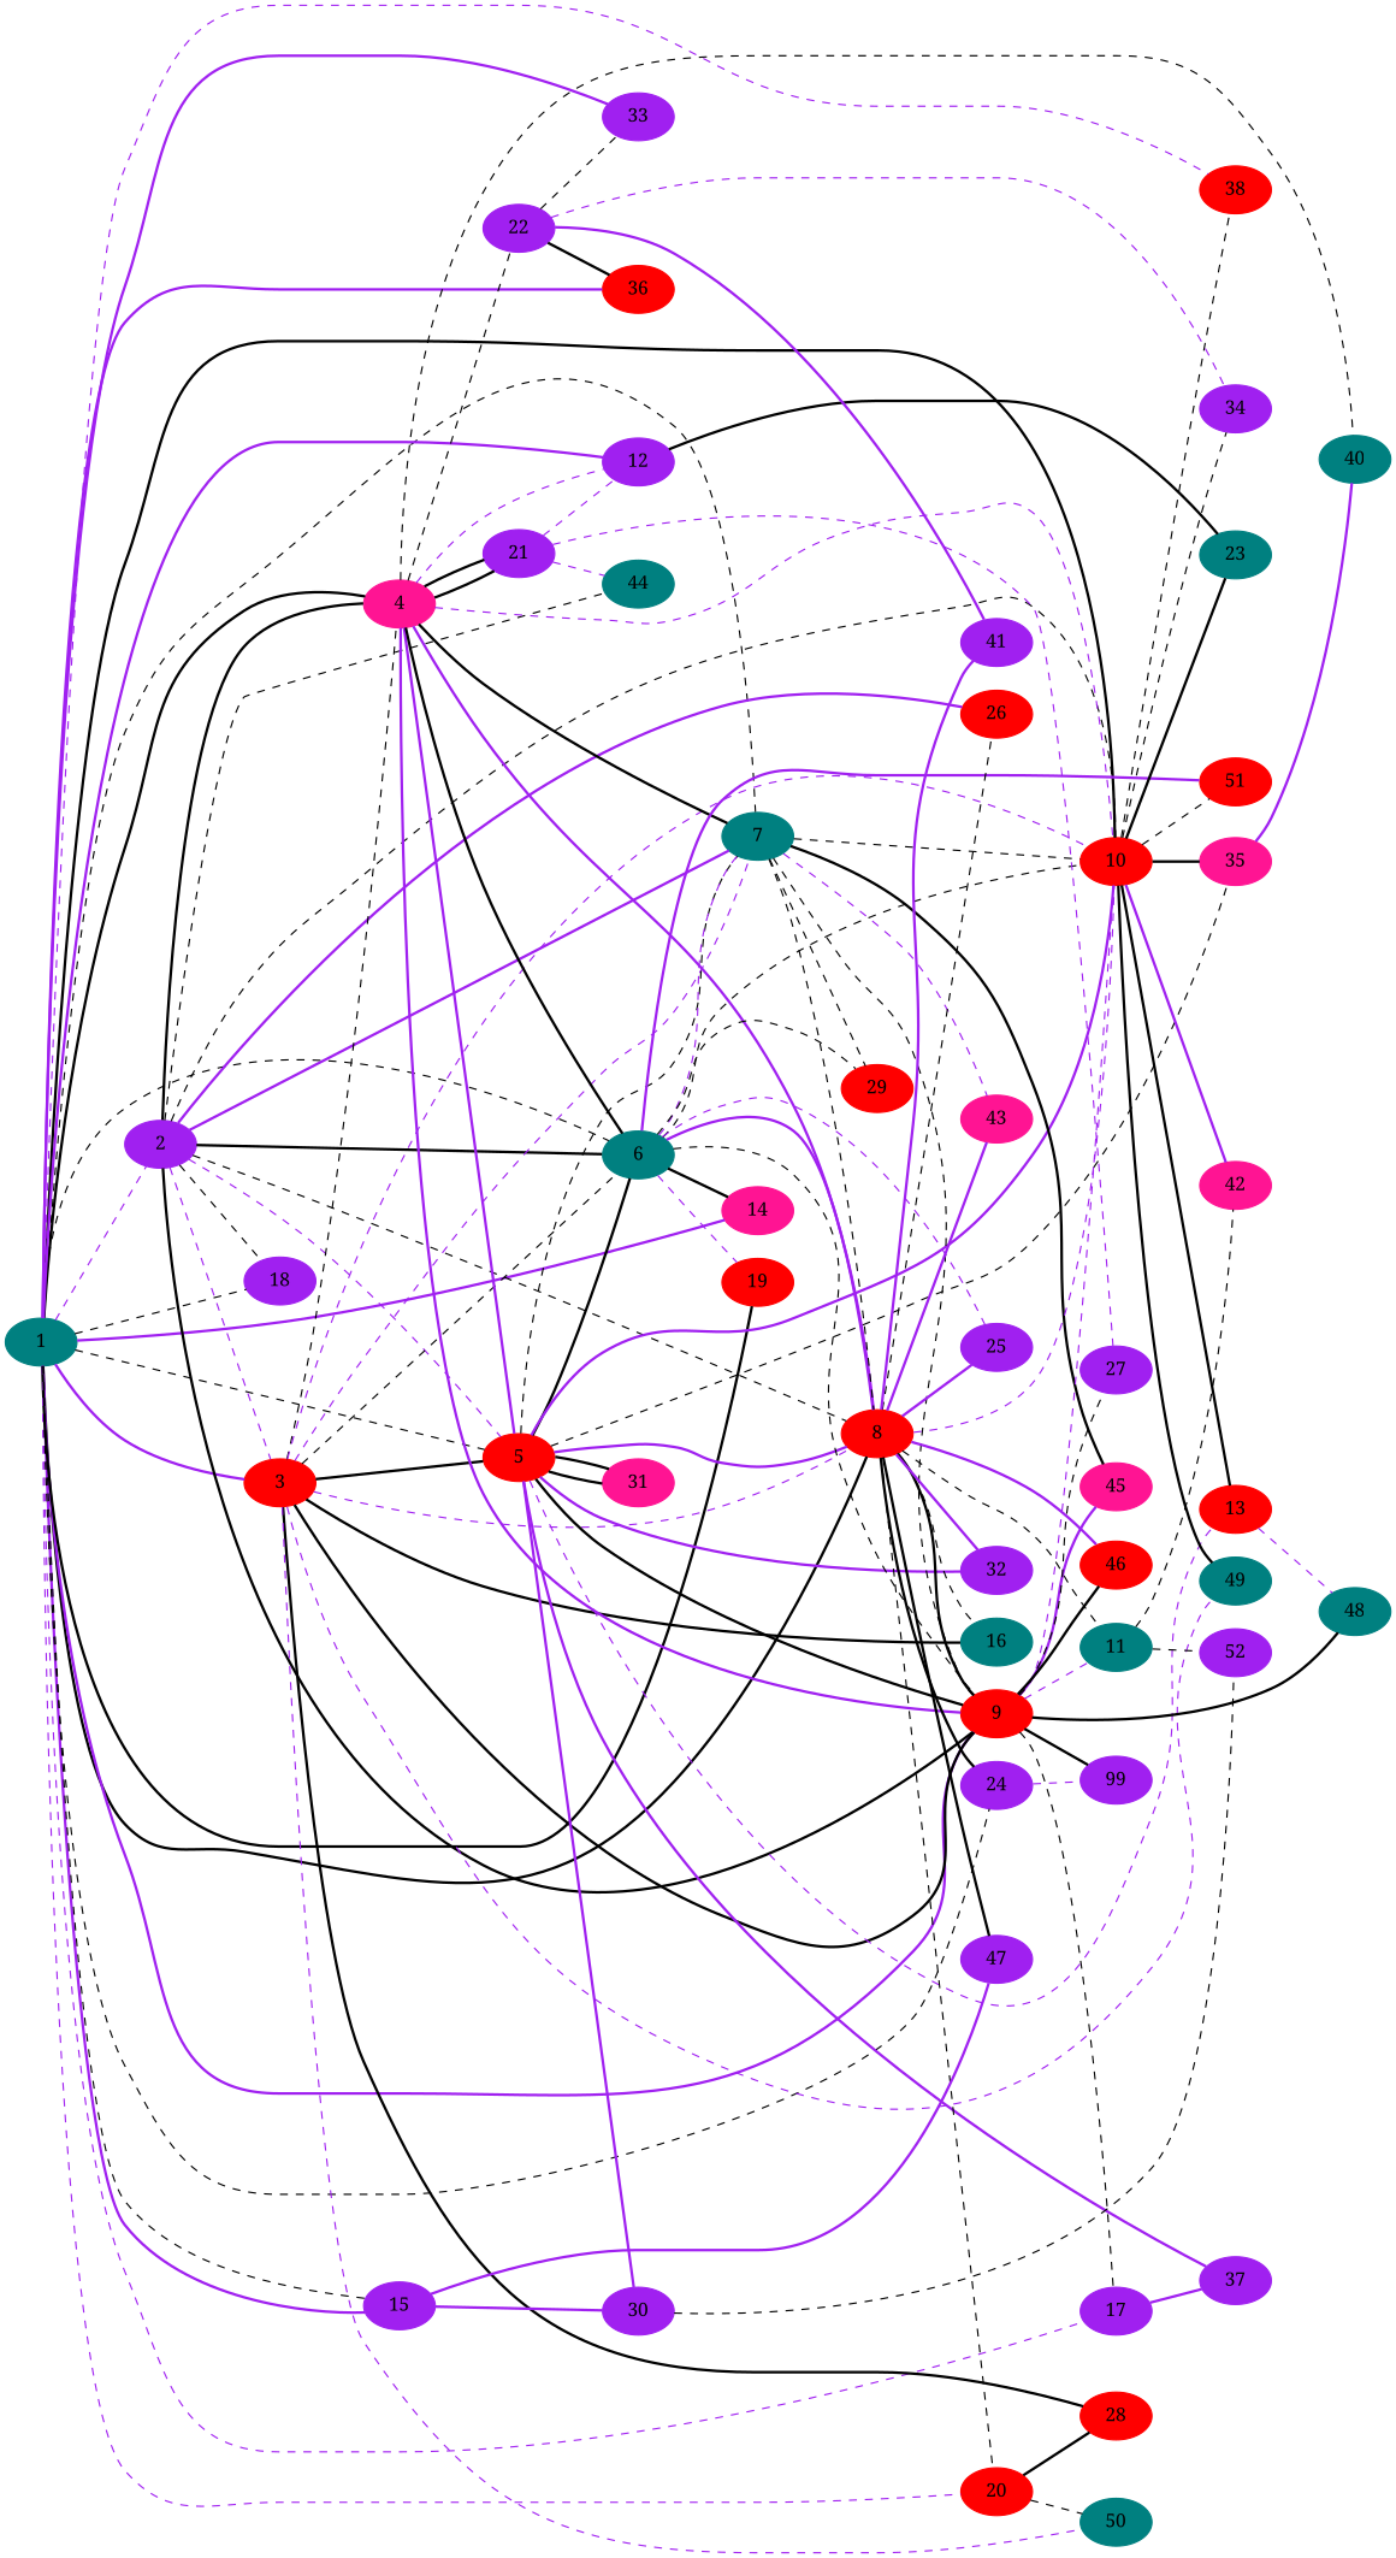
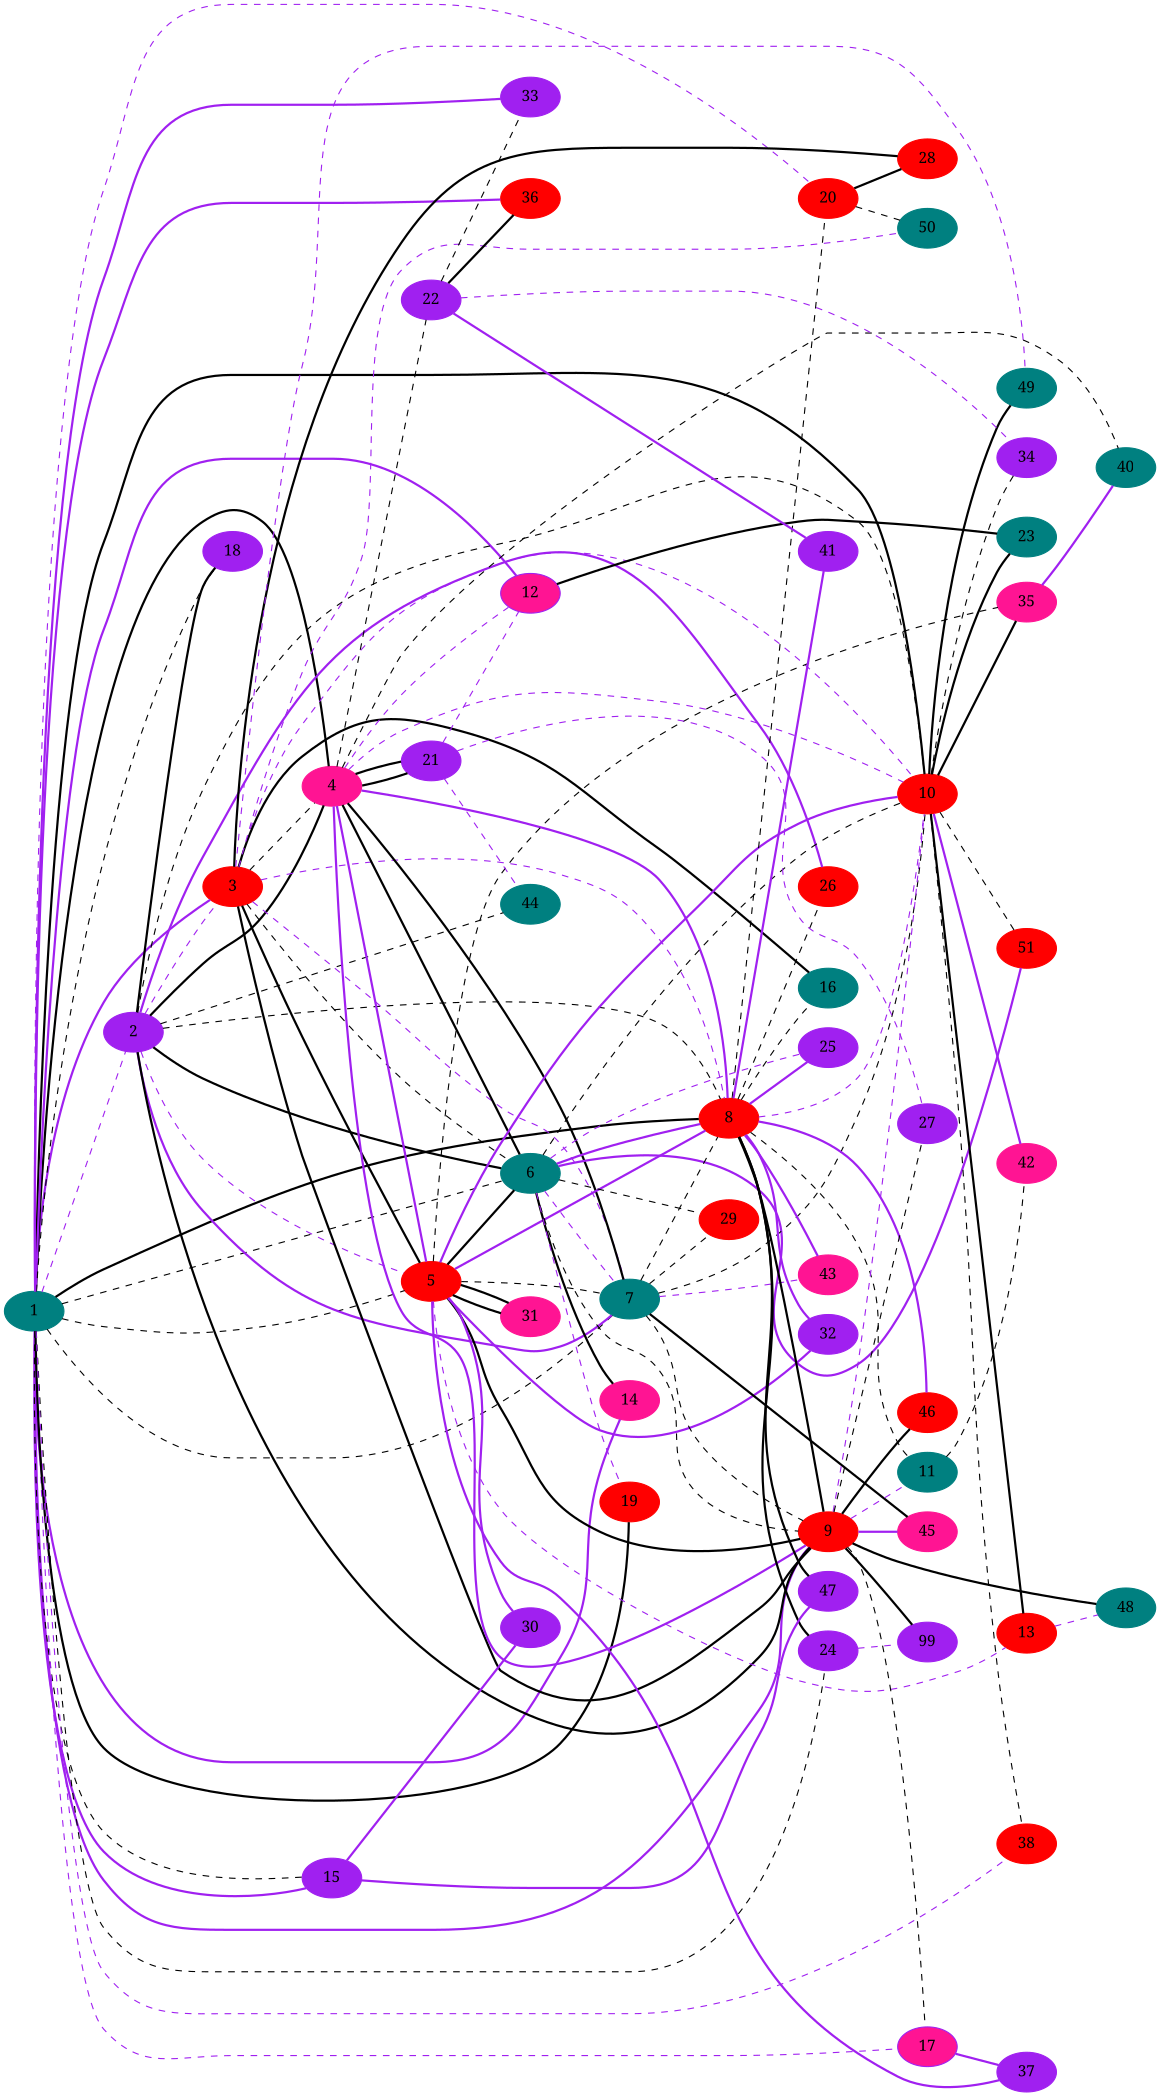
  graph {
    fontname="Noto Serif"
    rankdir=LR
    node [color=purple fontname="Noto Serif" style=filled]
    edge [color=black fontname="Noto Serif" style=bold]
    1 [color=teal]
    2
    3 [color=red]
    4 [color=deeppink]
    5 [color=red]
    6 [color=teal]
    7 [color=teal]
    8 [color=red]
    9 [color=red]
    10 [color=red]
-   12
+   12 [fillcolor=deeppink]
    14 [color=deeppink]
    15
-   17
+   17 [fillcolor=deeppink]
    18
    19 [color=red]
    20 [color=red]
    24
    33
    36 [color=red]
    38 [color=red]
    26 [color=red]
    44 [color=teal]
    16 [color=teal]
    28 [color=red]
    49 [color=teal]
    50 [color=teal]
    21
    22
    40 [color=teal]
    13 [color=red]
    30
    31 [color=deeppink]
    32
    35 [color=deeppink]
    37
    25
    29 [color=red]
    51 [color=red]
    43 [color=deeppink]
    45 [color=deeppink]
    11 [color=teal]
    41
    46 [color=red]
    47
    27
    n47 [label=99]
    48 [color=teal]
    23 [color=teal]
    34
    42 [color=deeppink]
-   52
    1 -- 2 [color=purple style=dashed]
    1 -- 3 [color=purple]
    1 -- 4
    1 -- 5 [style=dashed]
    1 -- 6 [style=dashed]
    1 -- 7 [style=dashed]
    1 -- 8
    1 -- 9 [color=purple]
    1 -- 10
    1 -- 12 [color=purple]
    1 -- 14 [color=purple]
    1 -- 15 [color=purple]
    1 -- 15 [style=dashed]
    1 -- 17 [color=purple style=dashed]
    1 -- 18 [style=dashed]
    1 -- 19
    1 -- 20 [color=purple style=dashed]
    1 -- 24 [style=dashed]
    1 -- 33 [color=purple]
    1 -- 36 [color=purple]
    1 -- 38 [color=purple style=dashed]
    2 -- 3 [color=purple style=dashed]
    2 -- 4
    2 -- 5 [color=purple style=dashed]
    2 -- 6
    2 -- 7 [color=purple]
    2 -- 8 [style=dashed]
    2 -- 9
    2 -- 10 [style=dashed]
-   2 -- 18 [style=dashed]
+   2 -- 18
    2 -- 26 [color=purple]
    2 -- 44 [style=dashed]
    3 -- 4 [style=dashed]
    3 -- 5
    3 -- 6 [style=dashed]
    3 -- 7 [color=purple style=dashed]
    3 -- 8 [color=purple style=dashed]
    3 -- 9
    3 -- 10 [color=purple style=dashed]
    3 -- 16
    3 -- 28
    3 -- 49 [color=purple style=dashed]
    3 -- 50 [color=purple style=dashed]
    4 -- 5 [color=purple]
    4 -- 6
    4 -- 7
    4 -- 8 [color=purple]
    4 -- 9 [color=purple]
    4 -- 10 [color=purple style=dashed]
    4 -- 12 [color=purple style=dashed]
    4 -- 21
    4 -- 21
    4 -- 22 [style=dashed]
    4 -- 40 [style=dashed]
    5 -- 6
    5 -- 7 [style=dashed]
    5 -- 8 [color=purple]
    5 -- 9
    5 -- 10 [color=purple]
    5 -- 13 [color=purple style=dashed]
    5 -- 30 [color=purple]
    5 -- 31
    5 -- 31
    5 -- 32 [color=purple]
    5 -- 35 [style=dashed]
    5 -- 37 [color=purple]
    6 -- 7 [color=purple style=dashed]
    6 -- 8 [color=purple]
    6 -- 9 [style=dashed]
    6 -- 10 [style=dashed]
    6 -- 14
    6 -- 19 [color=purple style=dashed]
    6 -- 25 [color=purple style=dashed]
    6 -- 29 [style=dashed]
    6 -- 51 [color=purple]
    7 -- 8 [style=dashed]
    7 -- 9 [style=dashed]
    7 -- 10 [style=dashed]
    7 -- 29 [style=dashed]
    7 -- 43 [color=purple style=dashed]
    7 -- 45
    8 -- 9
    8 -- 10 [color=purple style=dashed]
    8 -- 20 [style=dashed]
    8 -- 24
    8 -- 26 [style=dashed]
    8 -- 16 [style=dashed]
    8 -- 32 [color=purple]
    8 -- 25 [color=purple]
    8 -- 43 [color=purple]
    8 -- 11 [style=dashed]
    8 -- 41 [color=purple]
    8 -- 46 [color=purple]
    8 -- 47
    9 -- 10 [color=purple style=dashed]
    9 -- 17 [style=dashed]
    9 -- 45 [color=purple]
    9 -- 11 [color=purple style=dashed]
    9 -- 46
    9 -- 27 [style=dashed]
    9 -- n47
    9 -- 48
    10 -- 38 [style=dashed]
    10 -- 49
    10 -- 13
    10 -- 35
    10 -- 51 [style=dashed]
    10 -- 23
    10 -- 34 [style=dashed]
    10 -- 42 [color=purple]
    12 -- 23
    15 -- 30 [color=purple]
    15 -- 47 [color=purple]
    17 -- 37 [color=purple]
    20 -- 28
    20 -- 50 [style=dashed]
    24 -- n47 [color=purple style=dashed]
    21 -- 12 [color=purple style=dashed]
    21 -- 44 [color=purple style=dashed]
    21 -- 27 [color=purple style=dashed]
    22 -- 33 [style=dashed]
    22 -- 36
    22 -- 41 [color=purple]
    22 -- 34 [color=purple style=dashed]
    13 -- 48 [color=purple style=dashed]
-   30 -- 52 [style=dashed]
    35 -- 40 [color=purple]
    11 -- 42 [style=dashed]
-   11 -- 52 [style=dashed]
  }
